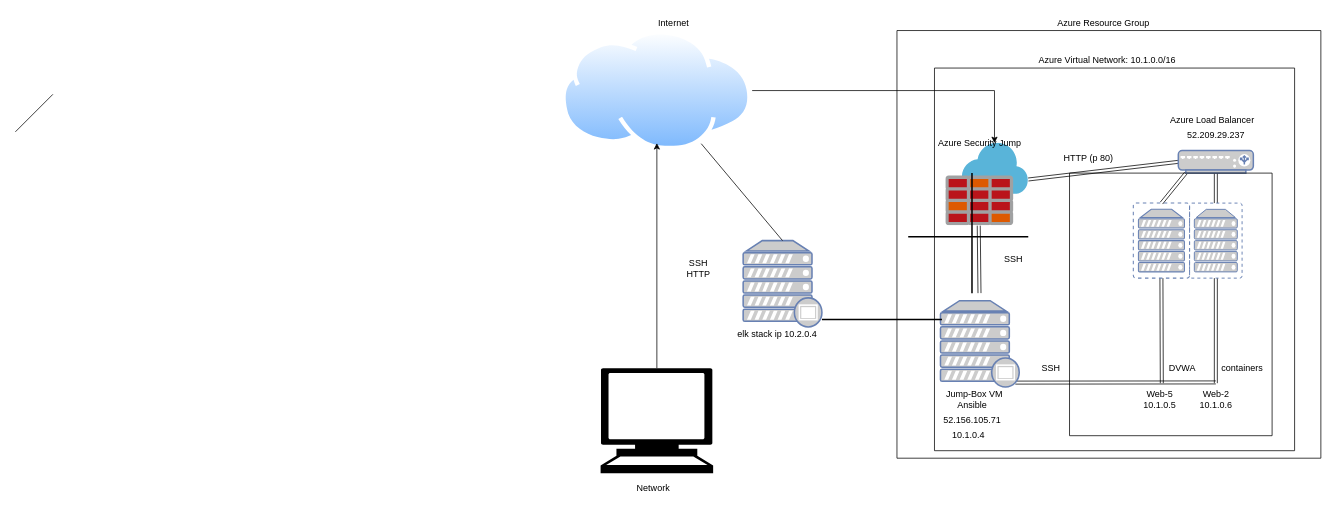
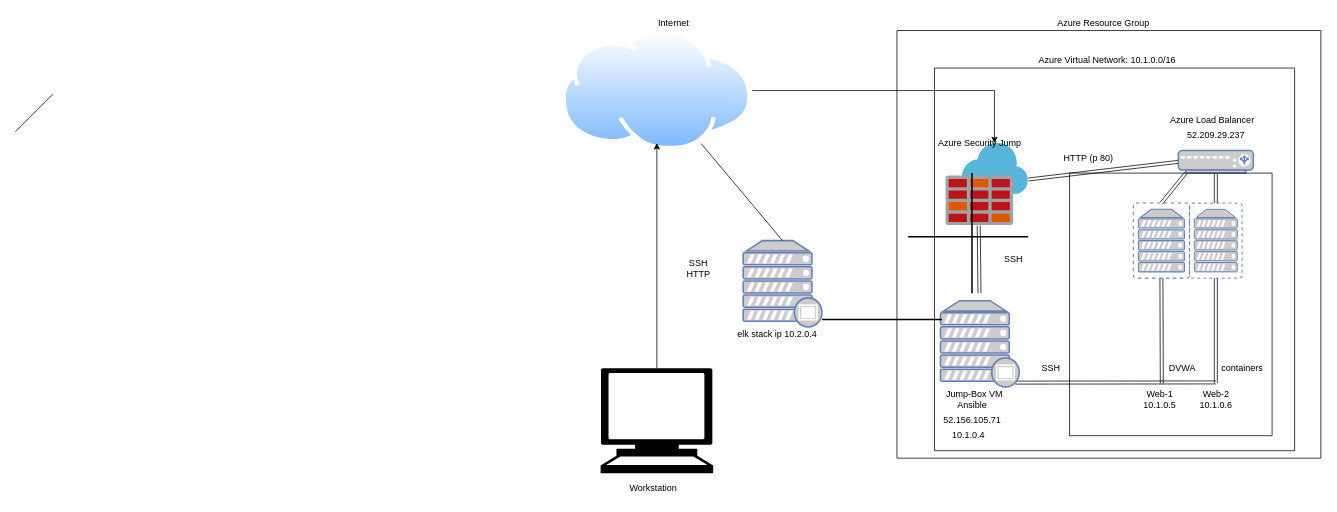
  <mxCell id="0" />
  <mxCell id="1" parent="0" />
  <mxCell id="2" style="edgeStyle=orthogonalEdgeStyle;rounded=0;orthogonalLoop=1;jettySize=auto;html=1;" parent="1" source="3" target="11" edge="1"><mxGeometry relative="1" as="geometry"><Array as="points"><mxPoint x="1325" y="120" /></Array></mxGeometry></mxCell>
  <mxCell id="3" value="" style="aspect=fixed;perimeter=ellipsePerimeter;html=1;align=center;shadow=0;dashed=0;spacingTop=3;image;image=img/lib/active_directory/internet_cloud.svg;" parent="1" vertex="1"><mxGeometry x="748.01" y="40" width="253.97" height="160" as="geometry" /></mxCell>
  <mxCell id="4" style="edgeStyle=orthogonalEdgeStyle;rounded=0;orthogonalLoop=1;jettySize=auto;html=1;" parent="1" source="5" edge="1"><mxGeometry relative="1" as="geometry"><mxPoint x="875" y="190" as="targetPoint" /><Array as="points" /></mxGeometry></mxCell>
  <mxCell id="5" value="" style="shape=mxgraph.signs.tech.computer;html=1;pointerEvents=1;fillColor=#000000;strokeColor=none;verticalLabelPosition=bottom;verticalAlign=top;align=center;" parent="1" vertex="1"><mxGeometry x="800" y="490" width="150" height="140" as="geometry" /></mxCell>
  <mxCell id="6" value="" style="endArrow=none;html=1;" parent="1" edge="1"><mxGeometry width="50" height="50" relative="1" as="geometry"><mxPoint x="20" y="175" as="sourcePoint" /><mxPoint x="70" y="125" as="targetPoint" /></mxGeometry></mxCell>
  <mxCell id="7" value="Azure Resource&amp;nbsp;Group" style="text;html=1;align=center;verticalAlign=middle;resizable=0;points=[];autosize=1;strokeColor=none;fillColor=none;" parent="1" vertex="1"><mxGeometry x="1400" y="20" width="140" height="20" as="geometry" /></mxCell>
  <mxCell id="8" value="Internet" style="text;html=1;align=center;verticalAlign=middle;resizable=0;points=[];autosize=1;strokeColor=none;fillColor=none;" parent="1" vertex="1"><mxGeometry x="866.99" y="20" width="60" height="20" as="geometry" /></mxCell>
- <mxCell id="9" value="Network" style="text;html=1;align=center;verticalAlign=middle;resizable=0;points=[];autosize=1;strokeColor=none;fillColor=none;" parent="1" vertex="1"><mxGeometry x="830" y="640" width="80" height="20" as="geometry" /></mxCell>
+ <mxCell id="9" value="Workstation" style="text;html=1;align=center;verticalAlign=middle;resizable=0;points=[];autosize=1;strokeColor=none;fillColor=none;" parent="1" vertex="1"><mxGeometry x="830" y="640" width="80" height="20" as="geometry" /></mxCell>
  <mxCell id="10" value="Azure Virtual Network: 10.1.0.0/16" style="text;html=1;align=center;verticalAlign=middle;resizable=0;points=[];autosize=1;strokeColor=none;fillColor=none;" parent="1" vertex="1"><mxGeometry x="1375" y="70" width="200" height="20" as="geometry" /></mxCell>
  <mxCell id="11" value="" style="sketch=0;aspect=fixed;html=1;points=[];align=center;image;fontSize=12;image=img/lib/mscae/Azure_Firewall.svg;" parent="1" vertex="1"><mxGeometry x="1260" y="190" width="110" height="110" as="geometry" /></mxCell>
  <mxCell id="12" value="Azure Security Jump" style="text;html=1;align=center;verticalAlign=middle;resizable=0;points=[];autosize=1;strokeColor=none;fillColor=none;" parent="1" vertex="1"><mxGeometry x="1240" y="180" width="130" height="20" as="geometry" /></mxCell>
  <mxCell id="13" style="edgeStyle=none;shape=link;rounded=0;orthogonalLoop=1;jettySize=auto;html=1;exitX=0.5;exitY=1;exitDx=0;exitDy=0;exitPerimeter=0;entryX=0.5;entryY=0;entryDx=0;entryDy=0;entryPerimeter=0;" parent="1" source="16" target="19" edge="1"><mxGeometry relative="1" as="geometry" /></mxCell>
  <mxCell id="14" style="edgeStyle=none;shape=link;rounded=0;orthogonalLoop=1;jettySize=auto;html=1;exitX=0.1;exitY=1;exitDx=0;exitDy=0;exitPerimeter=0;entryX=0.5;entryY=0;entryDx=0;entryDy=0;entryPerimeter=0;" parent="1" source="16" target="21" edge="1"><mxGeometry relative="1" as="geometry" /></mxCell>
  <mxCell id="15" style="edgeStyle=none;shape=link;rounded=0;orthogonalLoop=1;jettySize=auto;html=1;exitX=0;exitY=0.5;exitDx=0;exitDy=0;exitPerimeter=0;" parent="1" source="16" target="11" edge="1"><mxGeometry relative="1" as="geometry" /></mxCell>
  <mxCell id="16" value="" style="fontColor=#0066CC;verticalAlign=top;verticalLabelPosition=bottom;labelPosition=center;align=center;html=1;outlineConnect=0;fillColor=#CCCCCC;strokeColor=#6881B3;gradientColor=none;gradientDirection=north;strokeWidth=2;shape=mxgraph.networks.load_balancer;" parent="1" vertex="1"><mxGeometry x="1570" y="200" width="100" height="30" as="geometry" /></mxCell>
  <mxCell id="17" style="edgeStyle=none;shape=link;rounded=0;orthogonalLoop=1;jettySize=auto;html=1;exitX=0.5;exitY=0;exitDx=0;exitDy=0;exitPerimeter=0;entryX=0.4;entryY=1;entryDx=0;entryDy=0;entryPerimeter=0;" parent="1" target="11" edge="1"><mxGeometry relative="1" as="geometry"><mxPoint x="1305" y="390" as="sourcePoint" /></mxGeometry></mxCell>
  <mxCell id="18" style="edgeStyle=none;shape=link;rounded=0;orthogonalLoop=1;jettySize=auto;html=1;exitX=0.5;exitY=1;exitDx=0;exitDy=0;exitPerimeter=0;" parent="1" source="19" edge="1"><mxGeometry relative="1" as="geometry"><mxPoint x="1620" y="510" as="targetPoint" /></mxGeometry></mxCell>
  <mxCell id="19" value="" style="fontColor=#0066CC;verticalAlign=top;verticalLabelPosition=bottom;labelPosition=center;align=center;html=1;outlineConnect=0;fillColor=#CCCCCC;strokeColor=#6881B3;gradientColor=none;gradientDirection=north;strokeWidth=2;shape=mxgraph.networks.virtual_server;" parent="1" vertex="1"><mxGeometry x="1585" y="270" width="70" height="100" as="geometry" /></mxCell>
  <mxCell id="20" style="edgeStyle=none;shape=link;rounded=0;orthogonalLoop=1;jettySize=auto;html=1;exitX=0.5;exitY=1;exitDx=0;exitDy=0;exitPerimeter=0;" parent="1" source="21" edge="1"><mxGeometry relative="1" as="geometry"><mxPoint x="1548" y="510" as="targetPoint" /></mxGeometry></mxCell>
  <mxCell id="21" value="" style="fontColor=#0066CC;verticalAlign=top;verticalLabelPosition=bottom;labelPosition=center;align=center;html=1;outlineConnect=0;fillColor=#CCCCCC;strokeColor=#6881B3;gradientColor=none;gradientDirection=north;strokeWidth=2;shape=mxgraph.networks.virtual_server;" parent="1" vertex="1"><mxGeometry x="1510" y="270" width="75" height="100" as="geometry" /></mxCell>
  <mxCell id="22" value="SSH" style="text;html=1;align=center;verticalAlign=middle;resizable=0;points=[];autosize=1;strokeColor=none;fillColor=none;" parent="1" vertex="1"><mxGeometry x="1330" y="335" width="40" height="20" as="geometry" /></mxCell>
  <mxCell id="23" value="SSH" style="text;html=1;align=center;verticalAlign=middle;resizable=0;points=[];autosize=1;strokeColor=none;fillColor=none;" parent="1" vertex="1"><mxGeometry x="1380" y="480" width="40" height="20" as="geometry" /></mxCell>
  <mxCell id="24" value="HTTP (p 80)&lt;br&gt;" style="text;html=1;align=center;verticalAlign=middle;resizable=0;points=[];autosize=1;strokeColor=none;fillColor=none;" parent="1" vertex="1"><mxGeometry x="1410" y="200" width="80" height="20" as="geometry" /></mxCell>
  <mxCell id="25" value="Azure Load Balancer" style="text;html=1;align=center;verticalAlign=middle;resizable=0;points=[];autosize=1;strokeColor=none;fillColor=none;" parent="1" vertex="1"><mxGeometry x="1550" y="150" width="130" height="20" as="geometry" /></mxCell>
  <mxCell id="26" value="52.209.29.237" style="text;html=1;align=center;verticalAlign=middle;resizable=0;points=[];autosize=1;strokeColor=none;fillColor=none;" parent="1" vertex="1"><mxGeometry x="1575" y="170" width="90" height="20" as="geometry" /></mxCell>
  <mxCell id="27" value="DVWA" style="text;html=1;align=center;verticalAlign=middle;resizable=0;points=[];autosize=1;strokeColor=none;fillColor=none;" parent="1" vertex="1"><mxGeometry x="1550" y="480" width="50" height="20" as="geometry" /></mxCell>
  <mxCell id="28" value="containers" style="text;html=1;align=center;verticalAlign=middle;resizable=0;points=[];autosize=1;strokeColor=none;fillColor=none;" parent="1" vertex="1"><mxGeometry x="1620" y="480" width="70" height="20" as="geometry" /></mxCell>
  <mxCell id="29" style="edgeStyle=none;shape=link;rounded=0;orthogonalLoop=1;jettySize=auto;html=1;exitX=0.95;exitY=0.95;exitDx=0;exitDy=0;exitPerimeter=0;" parent="1" source="30" edge="1"><mxGeometry relative="1" as="geometry"><mxPoint x="1620" y="509" as="targetPoint" /></mxGeometry></mxCell>
  <mxCell id="30" value="" style="fontColor=#0066CC;verticalAlign=top;verticalLabelPosition=bottom;labelPosition=center;align=center;html=1;outlineConnect=0;fillColor=#CCCCCC;strokeColor=#6881B3;gradientColor=none;gradientDirection=north;strokeWidth=2;shape=mxgraph.networks.proxy_server;" parent="1" vertex="1"><mxGeometry x="1253" y="400" width="105" height="115" as="geometry" /></mxCell>
  <mxCell id="31" value="Jump-Box VM" style="text;html=1;align=center;verticalAlign=middle;resizable=0;points=[];autosize=1;strokeColor=none;fillColor=none;" parent="1" vertex="1"><mxGeometry x="1253" y="515" width="90" height="20" as="geometry" /></mxCell>
  <mxCell id="32" value="Ansible" style="text;html=1;align=center;verticalAlign=middle;resizable=0;points=[];autosize=1;strokeColor=none;fillColor=none;" parent="1" vertex="1"><mxGeometry x="1270" y="530" width="50" height="20" as="geometry" /></mxCell>
  <mxCell id="33" value="52.156.105.71" style="text;html=1;align=center;verticalAlign=middle;resizable=0;points=[];autosize=1;strokeColor=none;fillColor=none;" parent="1" vertex="1"><mxGeometry x="1250" y="550" width="90" height="20" as="geometry" /></mxCell>
  <mxCell id="34" value="10.1.0.4" style="text;html=1;align=center;verticalAlign=middle;resizable=0;points=[];autosize=1;strokeColor=none;fillColor=none;" parent="1" vertex="1"><mxGeometry x="1260" y="570" width="60" height="20" as="geometry" /></mxCell>
- <mxCell id="35" value="Web-5" style="text;html=1;align=center;verticalAlign=middle;resizable=0;points=[];autosize=1;strokeColor=none;fillColor=none;" parent="1" vertex="1"><mxGeometry x="1520" y="515" width="50" height="20" as="geometry" /></mxCell>
+ <mxCell id="35" value="Web-1" style="text;html=1;align=center;verticalAlign=middle;resizable=0;points=[];autosize=1;strokeColor=none;fillColor=none;" parent="1" vertex="1"><mxGeometry x="1520" y="515" width="50" height="20" as="geometry" /></mxCell>
  <mxCell id="36" value="Web-2" style="text;html=1;align=center;verticalAlign=middle;resizable=0;points=[];autosize=1;strokeColor=none;fillColor=none;" parent="1" vertex="1"><mxGeometry x="1595" y="515" width="50" height="20" as="geometry" /></mxCell>
  <mxCell id="37" value="10.1.0.5" style="text;html=1;align=center;verticalAlign=middle;resizable=0;points=[];autosize=1;strokeColor=none;fillColor=none;" parent="1" vertex="1"><mxGeometry x="1515" y="530" width="60" height="20" as="geometry" /></mxCell>
  <mxCell id="38" value="10.1.0.6" style="text;html=1;align=center;verticalAlign=middle;resizable=0;points=[];autosize=1;strokeColor=none;fillColor=none;" parent="1" vertex="1"><mxGeometry x="1590" y="530" width="60" height="20" as="geometry" /></mxCell>
  <mxCell id="39" value="" style="swimlane;startSize=0;" parent="1" vertex="1"><mxGeometry x="1195" y="40" width="565" height="570" as="geometry" /></mxCell>
  <mxCell id="40" value="" style="swimlane;startSize=0;" parent="39" vertex="1"><mxGeometry x="50" y="50" width="480" height="510" as="geometry" /></mxCell>
  <mxCell id="41" value="" style="swimlane;startSize=0;" parent="40" vertex="1"><mxGeometry x="180" y="140" width="270" height="350" as="geometry"><mxRectangle x="180" y="140" width="50" height="40" as="alternateBounds" /></mxGeometry></mxCell>
  <mxCell id="42" value="SSH" style="text;html=1;align=center;verticalAlign=middle;resizable=0;points=[];autosize=1;strokeColor=none;fillColor=none;" parent="1" vertex="1"><mxGeometry x="910" y="340" width="40" height="20" as="geometry" /></mxCell>
  <mxCell id="43" value="HTTP" style="text;html=1;align=center;verticalAlign=middle;resizable=0;points=[];autosize=1;strokeColor=none;fillColor=none;" parent="1" vertex="1"><mxGeometry x="905" y="355" width="50" height="20" as="geometry" /></mxCell>
  <mxCell id="44" value="" style="fontColor=#0066CC;verticalAlign=top;verticalLabelPosition=bottom;labelPosition=center;align=center;html=1;outlineConnect=0;fillColor=#CCCCCC;strokeColor=#6881B3;gradientColor=none;gradientDirection=north;strokeWidth=2;shape=mxgraph.networks.proxy_server;" vertex="1" parent="1"><mxGeometry x="990" y="320" width="105" height="115" as="geometry" /></mxCell>
  <mxCell id="45" value="elk stack ip 10.2.0.4&lt;br&gt;" style="text;html=1;align=center;verticalAlign=middle;resizable=0;points=[];autosize=1;strokeColor=none;fillColor=none;" vertex="1" parent="1"><mxGeometry x="975" y="435" width="120" height="20" as="geometry" /></mxCell>
  <mxCell id="46" value="" style="line;strokeWidth=2;direction=south;html=1;" vertex="1" parent="1"><mxGeometry x="1290" y="230" width="10" height="160" as="geometry" /></mxCell>
  <mxCell id="47" value="" style="endArrow=none;html=1;rounded=0;exitX=0.5;exitY=0;exitDx=0;exitDy=0;exitPerimeter=0;" edge="1" parent="1" source="44" target="3"><mxGeometry width="50" height="50" relative="1" as="geometry"><mxPoint x="970" y="270" as="sourcePoint" /><mxPoint x="1020" y="220" as="targetPoint" /></mxGeometry></mxCell>
  <mxCell id="48" value="" style="line;strokeWidth=2;html=1;" vertex="1" parent="1"><mxGeometry x="1210" y="310" width="160" height="10" as="geometry" /></mxCell>
  <mxCell id="49" value="" style="line;strokeWidth=2;html=1;" vertex="1" parent="1"><mxGeometry x="1095" y="420" width="160" height="10" as="geometry" /></mxCell>
